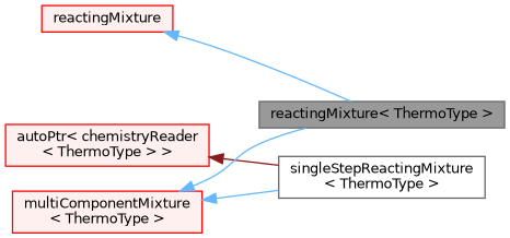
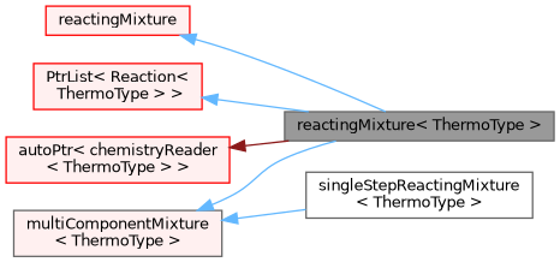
  digraph {
    fontname="DejaVu Sans"
    rankdir=LR
    node [color=red fillcolor="#FFF0F0" fontname="DejaVu Sans" fontsize=10 shape=box style=filled]
    edge [color=steelblue1 dir=back fontname="DejaVu Sans" fontsize=10 labelfontname=Helvetica labelfontsize=10 style=solid]
    n1 [color=gray40 fillcolor=grey60 fontcolor=black height=0.2 label="reactingMixture\< ThermoType \>" width=0.4]
    n2 [color=gray40 fillcolor=white height=0.2 label="singleStepReactingMixture\l\< ThermoType \>" width=0.4]
    n3 [height=0.2 label=reactingMixture width=0.4]
    n4 [height=0.2 label="autoPtr\< chemistryReader\l\< ThermoType \> \>" width=0.4]
-   n5 [height=0.2 label="multiComponentMixture\l\< ThermoType \>" width=0.4]
+   n5 [color=gray40 height=0.2 label="multiComponentMixture\l\< ThermoType \>" width=0.4]
+   n6 [height=0.2 label="PtrList\< Reaction\<\l ThermoType \> \>" width=0.4]
    n3 -> n1
-   n4 -> n2 [color=firebrick4]
+   n4 -> n1 [color=firebrick4]
    n5 -> n1
    n5 -> n2
+   n6 -> n1
  }
